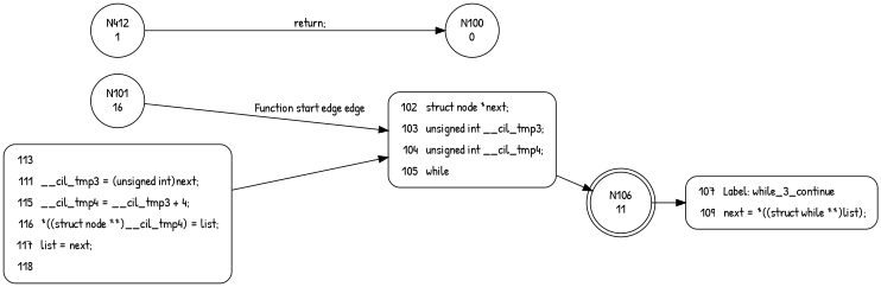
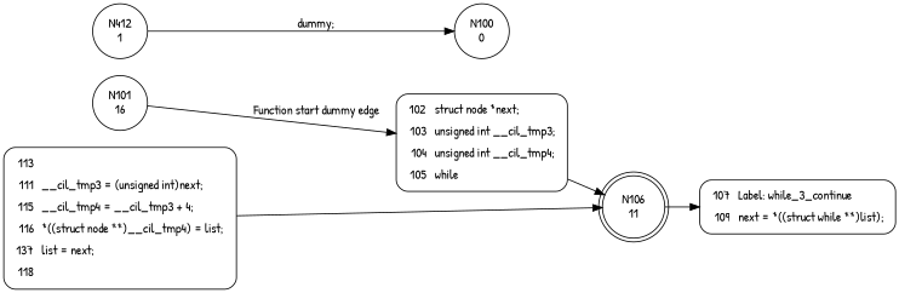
  digraph {
    fontname="Patrick Hand"
    rankdir=LR
    node [fontname="Patrick Hand" shape=circle]
    edge [fontname="Patrick Hand"]
    n1 [label="N101\n16"]
    n2 [fillcolor=white label=<<table border="0" cellborder="0" cellpadding="3" bgcolor="white"><tr><td align="right">102</td><td align="left">struct node *next;</td></tr><tr><td align="right">103</td><td align="left">unsigned int __cil_tmp3;</td></tr><tr><td align="right">104</td><td align="left">unsigned int __cil_tmp4;</td></tr><tr><td align="right">105</td><td align="left">while</td></tr></table>> penwidth=1 shape=Mrecord style="filled,bold"]
    n3 [label="N106\n11" shape=doublecircle]
    n4 [fillcolor=white label=<<table border="0" cellborder="0" cellpadding="3" bgcolor="white"><tr><td align="right">107</td><td align="left">Label: while_3_continue</td></tr><tr><td align="right">109</td><td align="left">next = *((struct while **)list);</td></tr></table>> penwidth=1 shape=Mrecord style="filled,bold"]
    n5 [label="N412\n1"]
    n6 [label="N100\n0"]
-   n7 [fillcolor=white label=<<table border="0" cellborder="0" cellpadding="3" bgcolor="white"><tr><td align="right">113</td><td align="left"></td></tr><tr><td align="right">111</td><td align="left">__cil_tmp3 = (unsigned int)next;</td></tr><tr><td align="right">115</td><td align="left">__cil_tmp4 = __cil_tmp3 + 4;</td></tr><tr><td align="right">116</td><td align="left">*((struct node **)__cil_tmp4) = list;</td></tr><tr><td align="right">117</td><td align="left">list = next;</td></tr><tr><td align="right">118</td><td align="left"></td></tr></table>> penwidth=1 shape=Mrecord style="filled,bold"]
-   n1 -> n2 [label="Function start edge edge"]
+   n7 [fillcolor=white label=<<table border="0" cellborder="0" cellpadding="3" bgcolor="white"><tr><td align="right">113</td><td align="left"></td></tr><tr><td align="right">111</td><td align="left">__cil_tmp3 = (unsigned int)next;</td></tr><tr><td align="right">115</td><td align="left">__cil_tmp4 = __cil_tmp3 + 4;</td></tr><tr><td align="right">116</td><td align="left">*((struct node **)__cil_tmp4) = list;</td></tr><tr><td align="right">137</td><td align="left">list = next;</td></tr><tr><td align="right">118</td><td align="left"></td></tr></table>> penwidth=1 shape=Mrecord style="filled,bold"]
+   n1 -> n2 [label="Function start dummy edge"]
    n2 -> n3
    n3 -> n4
-   n5 -> n6 [label="return;"]
-   n7 -> n2
+   n5 -> n6 [label="dummy;"]
+   n7 -> n3
  }
